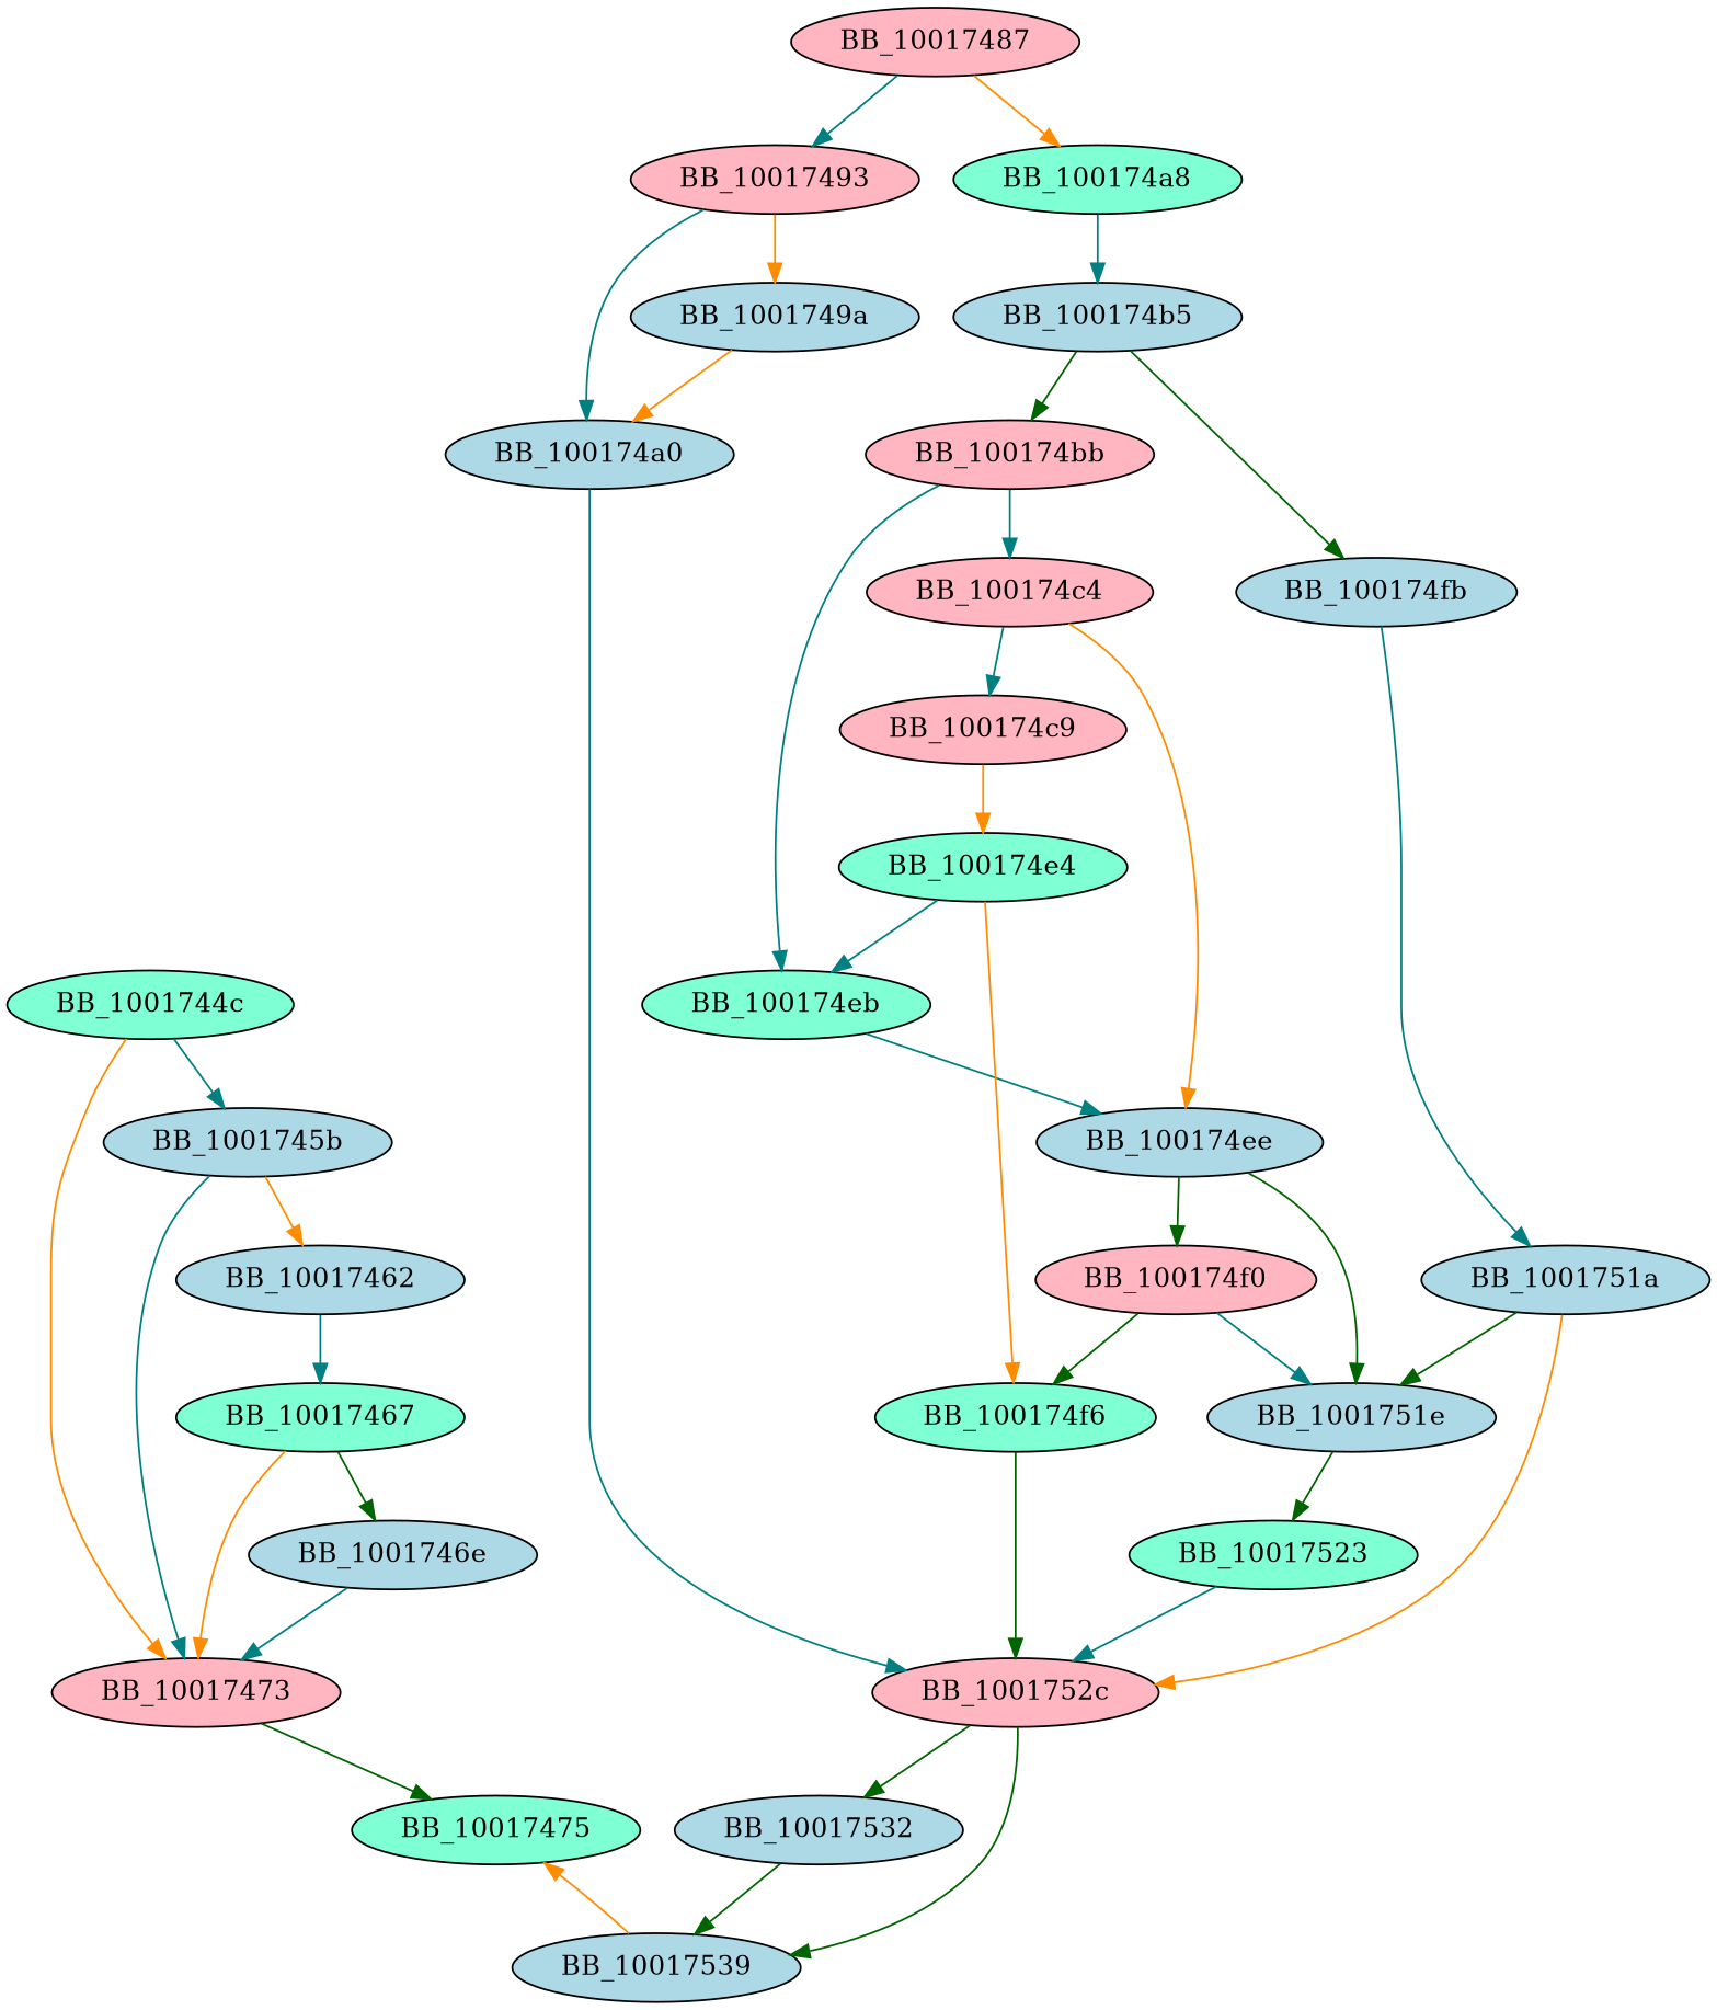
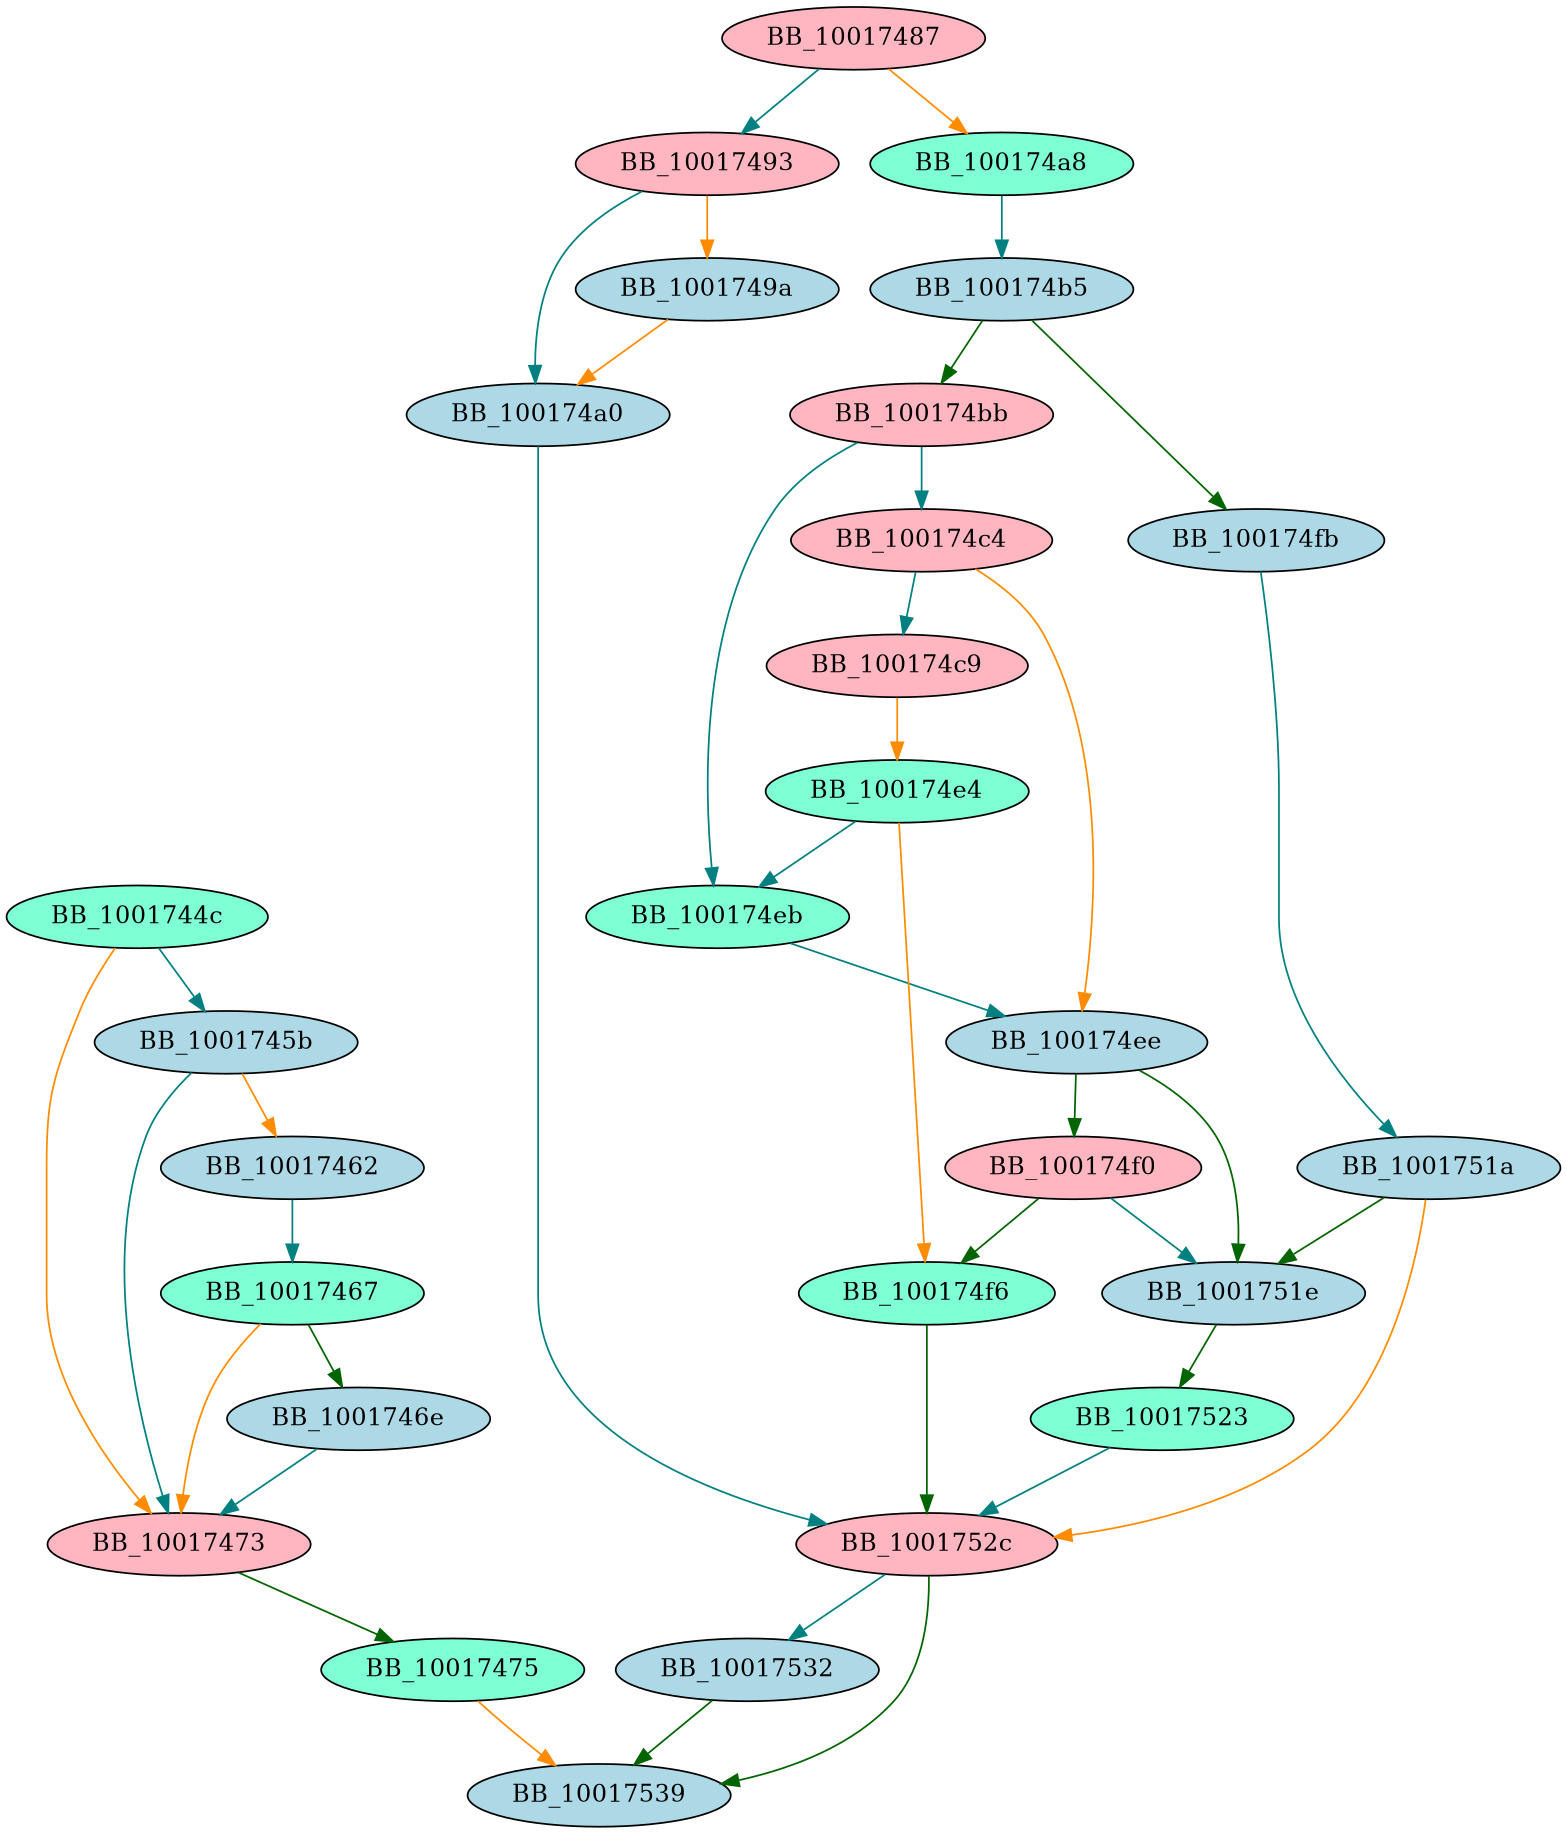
  digraph {
    node [fillcolor=lightblue style=filled]
    edge [color=teal]
    BB_1001744c [fillcolor=aquamarine]
    BB_1001745b
    BB_10017473 [fillcolor=lightpink]
    BB_10017462
    BB_10017475 [fillcolor=aquamarine]
    BB_10017467 [fillcolor=aquamarine]
    BB_1001746e
    BB_10017487 [fillcolor=lightpink]
    BB_10017493 [fillcolor=lightpink]
    BB_100174a8 [fillcolor=aquamarine]
    BB_1001749a
    BB_100174a0
    BB_100174b5
    BB_1001752c [fillcolor=lightpink]
    BB_100174bb [fillcolor=lightpink]
    BB_100174fb
    BB_10017532
    BB_10017539
    BB_100174c4 [fillcolor=lightpink]
    BB_100174eb [fillcolor=aquamarine]
    BB_1001751a
    BB_100174c9 [fillcolor=lightpink]
    BB_100174ee
    BB_1001751e
    BB_100174e4 [fillcolor=aquamarine]
    BB_100174f0 [fillcolor=lightpink]
    BB_100174f6 [fillcolor=aquamarine]
    BB_10017523 [fillcolor=aquamarine]
    BB_1001744c -> BB_1001745b
    BB_1001744c -> BB_10017473 [color=darkorange]
    BB_1001745b -> BB_10017473
    BB_1001745b -> BB_10017462 [color=darkorange]
    BB_10017473 -> BB_10017475 [color=darkgreen]
    BB_10017462 -> BB_10017467
    BB_10017467 -> BB_10017473 [color=darkorange]
    BB_10017467 -> BB_1001746e [color=darkgreen]
    BB_1001746e -> BB_10017473
    BB_10017487 -> BB_10017493
    BB_10017487 -> BB_100174a8 [color=darkorange]
    BB_10017493 -> BB_1001749a [color=darkorange]
    BB_10017493 -> BB_100174a0
    BB_100174a8 -> BB_100174b5
    BB_1001749a -> BB_100174a0 [color=darkorange]
    BB_100174a0 -> BB_1001752c
    BB_100174b5 -> BB_100174bb [color=darkgreen]
    BB_100174b5 -> BB_100174fb [color=darkgreen]
-   BB_1001752c -> BB_10017532 [color=darkgreen]
+   BB_1001752c -> BB_10017532
    BB_1001752c -> BB_10017539 [color=darkgreen]
    BB_100174bb -> BB_100174c4
    BB_100174bb -> BB_100174eb
    BB_100174fb -> BB_1001751a
    BB_10017532 -> BB_10017539 [color=darkgreen]
-   BB_10017539 -> BB_10017475 [color=darkorange]
+   BB_10017475 -> BB_10017539 [color=darkorange]
    BB_100174c4 -> BB_100174c9
    BB_100174c4 -> BB_100174ee [color=darkorange]
    BB_100174eb -> BB_100174ee
    BB_1001751a -> BB_1001752c [color=darkorange]
    BB_1001751a -> BB_1001751e [color=darkgreen]
    BB_100174c9 -> BB_100174e4 [color=darkorange]
    BB_100174ee -> BB_1001751e [color=darkgreen]
    BB_100174ee -> BB_100174f0 [color=darkgreen]
    BB_1001751e -> BB_10017523 [color=darkgreen]
    BB_100174e4 -> BB_100174eb
    BB_100174e4 -> BB_100174f6 [color=darkorange]
    BB_100174f0 -> BB_1001751e
    BB_100174f0 -> BB_100174f6 [color=darkgreen]
    BB_100174f6 -> BB_1001752c [color=darkgreen]
    BB_10017523 -> BB_1001752c
  }
